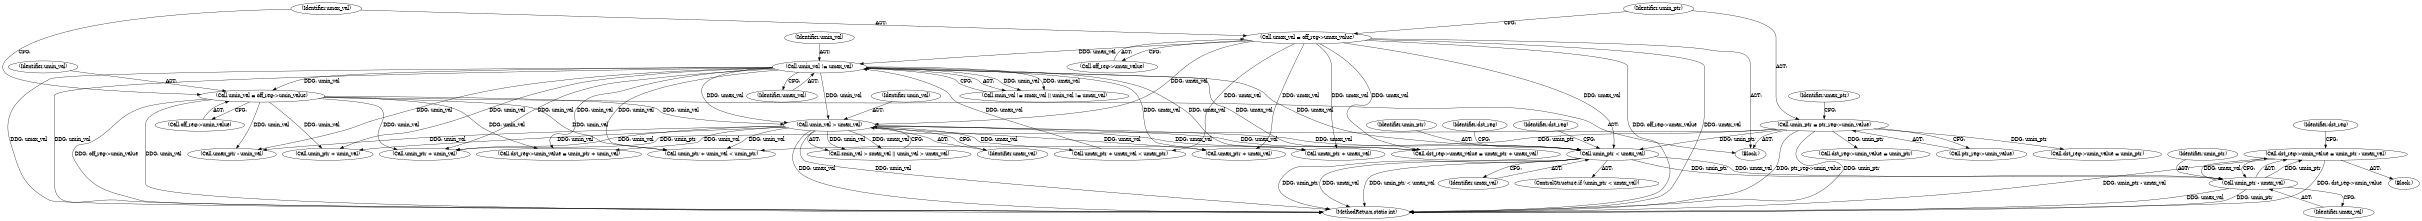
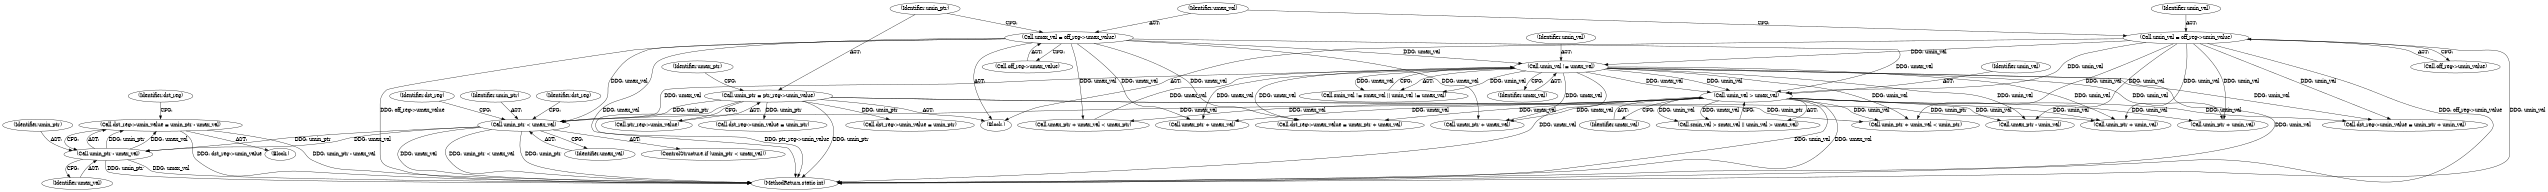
  digraph {
    n1 [label="(Call,dst_reg->umin_value = umin_ptr - umax_val)"]
    n2 [label="(Call,umin_ptr - umax_val)"]
    n3 [label="(Block,)"]
    n4 [label="(MethodReturn,static int)"]
    n5 [label="(Identifier,umax_val)"]
    n6 [label="(Call,umin_ptr < umax_val)"]
    n7 [label="(Identifier,umax_val)"]
    n8 [label="(ControlStructure,if (umin_ptr < umax_val))"]
    n9 [label="(Call,umin_ptr = ptr_reg->umin_value)"]
    n10 [label="(Call,dst_reg->umin_value = umin_ptr)"]
    n11 [label="(Call,umin_ptr + umin_val < umin_ptr)"]
    n12 [label="(Call,ptr_reg->umin_value)"]
    n13 [label="(Call,umin_ptr + umin_val)"]
    n14 [label="(Block,)"]
    n15 [label="(Call,dst_reg->umin_value = umin_ptr)"]
    n16 [label="(Call,umax_val = off_reg->umax_value)"]
    n17 [label="(Call,umin_val != umax_val)"]
    n18 [label="(Call,umin_val > umax_val)"]
    n19 [label="(Call,umax_ptr + umax_val)"]
    n20 [label="(Call,off_reg->umax_value)"]
    n21 [label="(Call,umax_ptr + umax_val < umax_ptr)"]
    n22 [label="(Call,umax_ptr + umax_val)"]
    n23 [label="(Call,dst_reg->umax_value = umax_ptr + umax_val)"]
    n24 [label="(Call,umax_ptr - umin_val)"]
    n25 [label="(Call,umin_ptr + umin_val)"]
    n26 [label="(Call,dst_reg->umin_value = umin_ptr + umin_val)"]
    n27 [label="(Call,smin_val != smax_val || umin_val != umax_val)"]
    n28 [label="(Identifier,umax_val)"]
    n29 [label="(Identifier,umax_val)"]
    n30 [label="(Call,smin_val > smax_val || umin_val > umax_val)"]
    n31 [label="(Call,umin_val = off_reg->umin_value)"]
    n32 [label="(Call,off_reg->umin_value)"]
    n33 [label="(Identifier,dst_reg)"]
    n34 [label="(Identifier,dst_reg)"]
    n35 [label="(Identifier,umin_ptr)"]
    n36 [label="(Identifier,umin_val)"]
    n37 [label="(Identifier,umax_val)"]
    n38 [label="(Identifier,umin_val)"]
    n39 [label="(Identifier,umin_ptr)"]
    n40 [label="(Identifier,dst_reg)"]
    n41 [label="(Identifier,umax_ptr)"]
    n42 [label="(Identifier,umin_ptr)"]
    n43 [label="(Identifier,umin_val)"]
    n1 -> n2 [label="CFG: "]
    n1 -> n3 [label="AST: "]
    n1 -> n4 [label="DDG: dst_reg->umin_value"]
    n1 -> n4 [label="DDG: umin_ptr - umax_val"]
    n2 -> n1 [label="AST: "]
    n2 -> n1 [label="DDG: umin_ptr"]
    n2 -> n1 [label="DDG: umax_val"]
    n2 -> n4 [label="DDG: umax_val"]
    n2 -> n4 [label="DDG: umin_ptr"]
    n2 -> n5 [label="CFG: "]
    n5 -> n2 [label="AST: "]
    n6 -> n2 [label="DDG: umin_ptr"]
    n6 -> n2 [label="DDG: umax_val"]
    n6 -> n4 [label="DDG: umax_val"]
    n6 -> n4 [label="DDG: umin_ptr < umax_val"]
    n6 -> n4 [label="DDG: umin_ptr"]
    n6 -> n7 [label="CFG: "]
    n6 -> n8 [label="AST: "]
    n7 -> n6 [label="AST: "]
    n9 -> n4 [label="DDG: ptr_reg->umin_value"]
    n9 -> n4 [label="DDG: umin_ptr"]
    n9 -> n6 [label="DDG: umin_ptr"]
    n9 -> n10 [label="DDG: umin_ptr"]
    n9 -> n11 [label="DDG: umin_ptr"]
    n9 -> n12 [label="CFG: "]
    n9 -> n13 [label="DDG: umin_ptr"]
    n9 -> n14 [label="AST: "]
    n9 -> n15 [label="DDG: umin_ptr"]
    n12 -> n9 [label="AST: "]
    n16 -> n4 [label="DDG: off_reg->umax_value"]
    n16 -> n4 [label="DDG: umax_val"]
    n16 -> n6 [label="DDG: umax_val"]
    n16 -> n14 [label="AST: "]
    n16 -> n17 [label="DDG: umax_val"]
    n16 -> n18 [label="DDG: umax_val"]
    n16 -> n19 [label="DDG: umax_val"]
    n16 -> n20 [label="CFG: "]
    n16 -> n21 [label="DDG: umax_val"]
    n16 -> n22 [label="DDG: umax_val"]
    n16 -> n23 [label="DDG: umax_val"]
    n17 -> n4 [label="DDG: umax_val"]
    n17 -> n4 [label="DDG: umin_val"]
    n17 -> n6 [label="DDG: umax_val"]
    n17 -> n11 [label="DDG: umin_val"]
    n17 -> n13 [label="DDG: umin_val"]
    n17 -> n18 [label="DDG: umin_val"]
    n17 -> n18 [label="DDG: umax_val"]
    n17 -> n19 [label="DDG: umax_val"]
    n17 -> n22 [label="DDG: umax_val"]
    n17 -> n23 [label="DDG: umax_val"]
    n17 -> n24 [label="DDG: umin_val"]
    n17 -> n25 [label="DDG: umin_val"]
    n17 -> n26 [label="DDG: umin_val"]
    n17 -> n27 [label="AST: "]
    n17 -> n27 [label="DDG: umin_val"]
    n17 -> n27 [label="DDG: umax_val"]
    n17 -> n28 [label="CFG: "]
    n18 -> n4 [label="DDG: umin_val"]
    n18 -> n4 [label="DDG: umax_val"]
    n18 -> n6 [label="DDG: umax_val"]
    n18 -> n11 [label="DDG: umin_val"]
    n18 -> n13 [label="DDG: umin_val"]
    n18 -> n19 [label="DDG: umax_val"]
    n18 -> n21 [label="DDG: umax_val"]
    n18 -> n22 [label="DDG: umax_val"]
    n18 -> n23 [label="DDG: umax_val"]
    n18 -> n24 [label="DDG: umin_val"]
    n18 -> n25 [label="DDG: umin_val"]
    n18 -> n26 [label="DDG: umin_val"]
    n18 -> n29 [label="CFG: "]
    n18 -> n30 [label="AST: "]
    n18 -> n30 [label="DDG: umin_val"]
    n18 -> n30 [label="DDG: umax_val"]
    n20 -> n16 [label="AST: "]
    n21 -> n17 [label="DDG: umax_val"]
    n27 -> n17 [label="CFG: "]
    n28 -> n17 [label="AST: "]
    n29 -> n18 [label="AST: "]
    n30 -> n18 [label="CFG: "]
    n31 -> n4 [label="DDG: off_reg->umin_value"]
    n31 -> n4 [label="DDG: umin_val"]
    n31 -> n11 [label="DDG: umin_val"]
    n31 -> n13 [label="DDG: umin_val"]
    n31 -> n14 [label="AST: "]
-   n17 -> n31 [label="DDG: umin_val"]
+   n31 -> n17 [label="DDG: umin_val"]
    n31 -> n18 [label="DDG: umin_val"]
    n31 -> n24 [label="DDG: umin_val"]
    n31 -> n25 [label="DDG: umin_val"]
    n31 -> n26 [label="DDG: umin_val"]
    n31 -> n32 [label="CFG: "]
    n32 -> n31 [label="AST: "]
    n33 -> n1 [label="CFG: "]
    n34 -> n6 [label="CFG: "]
    n35 -> n6 [label="AST: "]
    n36 -> n18 [label="AST: "]
    n37 -> n16 [label="AST: "]
    n37 -> n31 [label="CFG: "]
    n38 -> n17 [label="AST: "]
    n39 -> n2 [label="AST: "]
    n40 -> n6 [label="CFG: "]
    n41 -> n9 [label="CFG: "]
    n42 -> n9 [label="AST: "]
    n42 -> n16 [label="CFG: "]
    n43 -> n31 [label="AST: "]
  }
